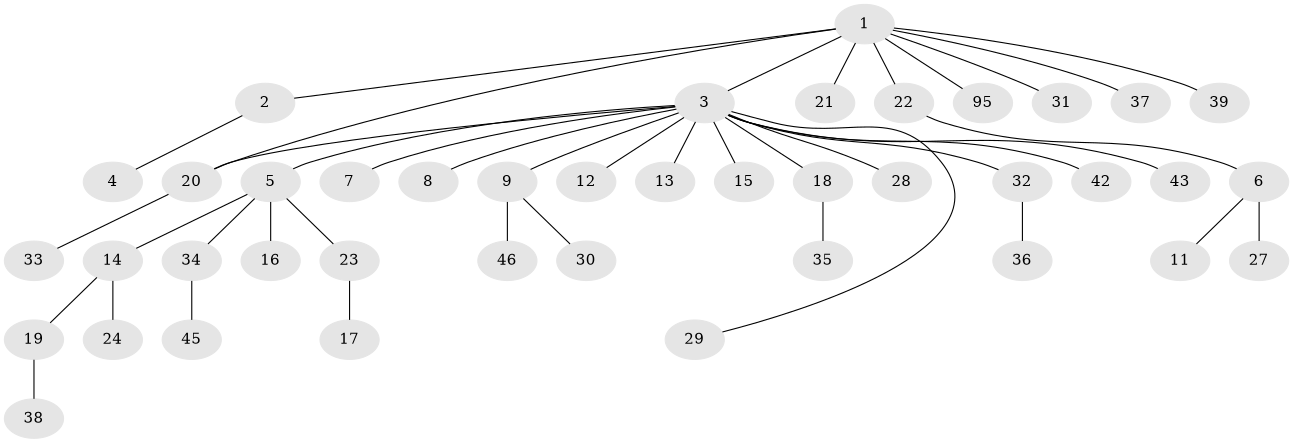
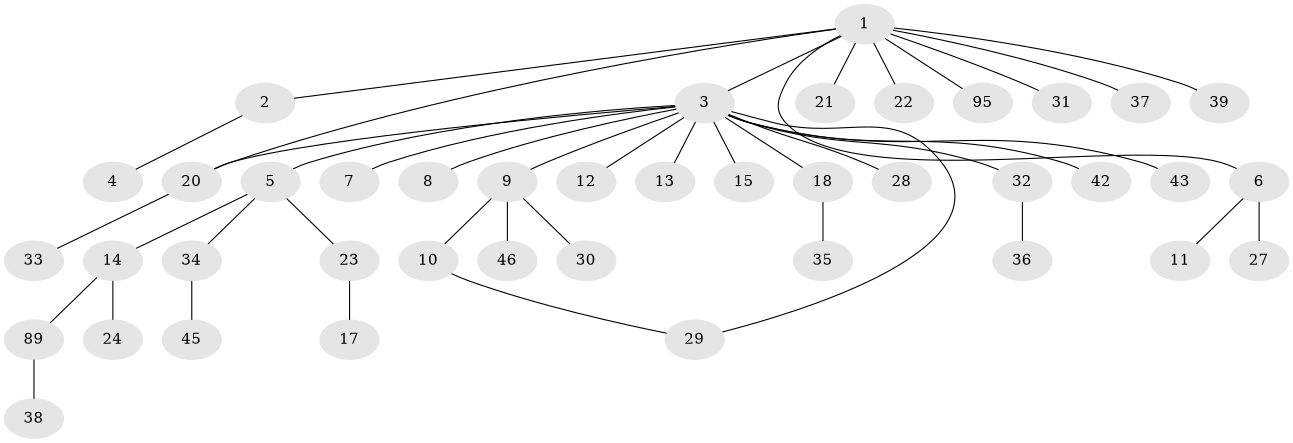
  graph {
    node [color=gray90 style=filled]
    edge [weight=1.0]
    1
    2
    3
    6
    20
    21
    22
    n8 [label=95]
    31
    37
    39
    4
    5
    7
    8
    9
    12
    13
    15
    18
    28
    29
    32
    42
    43
    11
    27
    33
    14
    34
-   16
    23
+   10
    n34 [label=46]
    30
-   19
+   19 [label=89]
    24
    35
    36
    n40 [label=45]
    17
    38
    1 -- 2
    1 -- 3
-   22 -- 6
+   1 -- 6
    1 -- 20
    1 -- 21
    1 -- 22
    1 -- n8
    1 -- 31
    1 -- 37
    1 -- 39
    2 -- 4
    3 -- 20
    3 -- 5
    3 -- 7
    3 -- 8
    3 -- 9
    3 -- 12
    3 -- 13
    3 -- 15
    3 -- 18
    3 -- 28
    3 -- 29
    3 -- 32
    3 -- 42
    3 -- 43
    6 -- 11
    6 -- 27 [weight=2.0]
    20 -- 33
    5 -- 14
    5 -- 34
-   5 -- 16
    5 -- 23 [weight=2.0]
+   9 -- 10
    9 -- n34
    9 -- 30 [weight=2.0]
    18 -- 35
    32 -- 36
    14 -- 19
    14 -- 24
    34 -- n40
    23 -- 17 [weight=2.0]
+   10 -- 29
    19 -- 38 [weight=2.0]
  }
